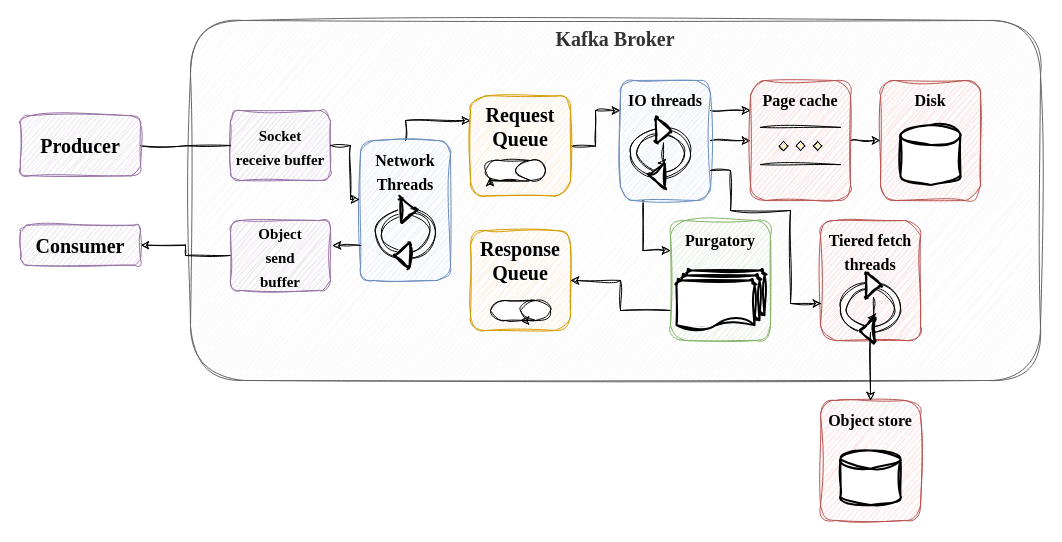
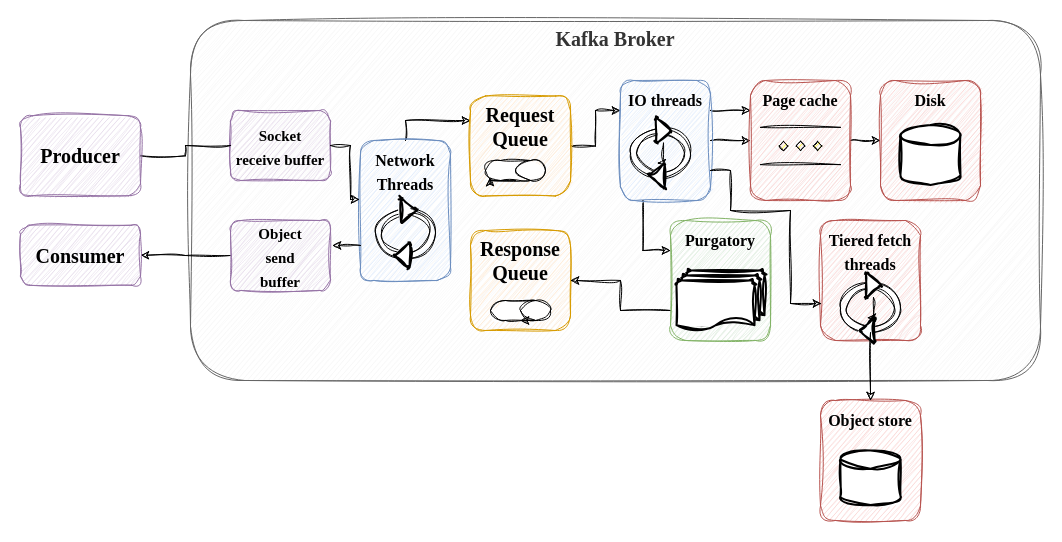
  <mxCell id="0" />
  <mxCell id="1" parent="0" />
  <mxCell id="2" value="&lt;b&gt;Kafka Broker&lt;/b&gt;" style="rounded=1;whiteSpace=wrap;html=1;sketch=1;hachureGap=4;jiggle=2;curveFitting=1;fontFamily=Architects Daughter;fontSource=https%3A%2F%2Ffonts.googleapis.com%2Fcss%3Ffamily%3DArchitects%2BDaughter;fontSize=20;verticalAlign=top;fillColor=#f5f5f5;fontColor=#333333;strokeColor=#666666;" parent="1" vertex="1"><mxGeometry x="190" y="20" width="850" height="360" as="geometry" /></mxCell>
  <mxCell id="3" value="&lt;b style=&quot;font-size: 15px;&quot;&gt;Socket&lt;br&gt;receive buffer&lt;/b&gt;" style="rounded=1;whiteSpace=wrap;html=1;sketch=1;hachureGap=4;jiggle=2;curveFitting=1;fontFamily=Architects Daughter;fontSource=https%3A%2F%2Ffonts.googleapis.com%2Fcss%3Ffamily%3DArchitects%2BDaughter;fontSize=20;fillColor=#e1d5e7;strokeColor=#9673a6;" parent="1" vertex="1"><mxGeometry x="230" y="110" width="100" height="70" as="geometry" /></mxCell>
  <mxCell id="4" style="edgeStyle=orthogonalEdgeStyle;rounded=0;sketch=1;hachureGap=4;jiggle=2;curveFitting=1;orthogonalLoop=1;jettySize=auto;html=1;exitX=0;exitY=0.5;exitDx=0;exitDy=0;fontFamily=Architects Daughter;fontSource=https%3A%2F%2Ffonts.googleapis.com%2Fcss%3Ffamily%3DArchitects%2BDaughter;fontSize=16;" edge="1" parent="1" source="5" target="48"><mxGeometry relative="1" as="geometry" /></mxCell>
  <mxCell id="5" value="&lt;b style=&quot;font-size: 15px;&quot;&gt;Object&lt;br&gt;send &lt;br&gt;buffer&lt;/b&gt;" style="rounded=1;whiteSpace=wrap;html=1;sketch=1;hachureGap=4;jiggle=2;curveFitting=1;fontFamily=Architects Daughter;fontSource=https%3A%2F%2Ffonts.googleapis.com%2Fcss%3Ffamily%3DArchitects%2BDaughter;fontSize=20;fillColor=#e1d5e7;strokeColor=#9673a6;" parent="1" vertex="1"><mxGeometry x="230" y="220" width="100" height="70" as="geometry" /></mxCell>
  <mxCell id="6" style="edgeStyle=orthogonalEdgeStyle;rounded=0;sketch=1;hachureGap=4;jiggle=2;curveFitting=1;orthogonalLoop=1;jettySize=auto;html=1;exitX=0.5;exitY=0;exitDx=0;exitDy=0;entryX=0;entryY=0.25;entryDx=0;entryDy=0;fontFamily=Architects Daughter;fontSource=https%3A%2F%2Ffonts.googleapis.com%2Fcss%3Ffamily%3DArchitects%2BDaughter;fontSize=16;" parent="1" source="7" target="13" edge="1"><mxGeometry relative="1" as="geometry" /></mxCell>
  <mxCell id="7" value="&lt;b&gt;&lt;font style=&quot;font-size: 16px;&quot;&gt;Network Threads&lt;/font&gt;&lt;/b&gt;" style="rounded=1;whiteSpace=wrap;html=1;sketch=1;hachureGap=4;jiggle=2;curveFitting=1;fontFamily=Architects Daughter;fontSource=https%3A%2F%2Ffonts.googleapis.com%2Fcss%3Ffamily%3DArchitects%2BDaughter;fontSize=20;verticalAlign=top;fillColor=#dae8fc;strokeColor=#6c8ebf;" parent="1" vertex="1"><mxGeometry x="360" y="140" width="90" height="140" as="geometry" /></mxCell>
  <mxCell id="8" value="" style="group" parent="1" vertex="1" connectable="0"><mxGeometry x="375" y="200" width="60" height="65.5" as="geometry" /></mxCell>
  <mxCell id="9" value="" style="verticalLabelPosition=bottom;verticalAlign=top;html=1;shape=mxgraph.basic.donut;dx=6;sketch=1;hachureGap=4;jiggle=2;curveFitting=1;fontFamily=Architects Daughter;fontSource=https%3A%2F%2Ffonts.googleapis.com%2Fcss%3Ffamily%3DArchitects%2BDaughter;fontSize=20;" parent="8" vertex="1"><mxGeometry y="7.75" width="60" height="50" as="geometry" /></mxCell>
  <mxCell id="10" value="" style="strokeWidth=2;html=1;shape=mxgraph.flowchart.extract_or_measurement;whiteSpace=wrap;sketch=1;hachureGap=4;jiggle=2;curveFitting=1;fontFamily=Architects Daughter;fontSource=https%3A%2F%2Ffonts.googleapis.com%2Fcss%3Ffamily%3DArchitects%2BDaughter;fontSize=20;rotation=90;" parent="8" vertex="1"><mxGeometry x="20.7" y="2.75" width="24.6" height="15" as="geometry" /></mxCell>
  <mxCell id="11" value="" style="strokeWidth=2;html=1;shape=mxgraph.flowchart.extract_or_measurement;whiteSpace=wrap;sketch=1;hachureGap=4;jiggle=2;curveFitting=1;fontFamily=Architects Daughter;fontSource=https%3A%2F%2Ffonts.googleapis.com%2Fcss%3Ffamily%3DArchitects%2BDaughter;fontSize=20;rotation=90;flipV=1;" parent="8" vertex="1"><mxGeometry x="14.4" y="47.75" width="24.6" height="15" as="geometry" /></mxCell>
  <mxCell id="12" style="edgeStyle=orthogonalEdgeStyle;rounded=0;sketch=1;hachureGap=4;jiggle=2;curveFitting=1;orthogonalLoop=1;jettySize=auto;html=1;exitX=1;exitY=0.5;exitDx=0;exitDy=0;entryX=0;entryY=0.25;entryDx=0;entryDy=0;fontFamily=Architects Daughter;fontSource=https%3A%2F%2Ffonts.googleapis.com%2Fcss%3Ffamily%3DArchitects%2BDaughter;fontSize=16;" parent="1" source="13" target="22" edge="1"><mxGeometry relative="1" as="geometry" /></mxCell>
  <mxCell id="13" value="&lt;b&gt;Request&lt;br&gt;Queue&lt;/b&gt;" style="rounded=1;whiteSpace=wrap;html=1;sketch=1;hachureGap=4;jiggle=2;curveFitting=1;fontFamily=Architects Daughter;fontSource=https%3A%2F%2Ffonts.googleapis.com%2Fcss%3Ffamily%3DArchitects%2BDaughter;fontSize=20;verticalAlign=top;fillColor=#ffe6cc;strokeColor=#d79b00;" parent="1" vertex="1"><mxGeometry x="470" y="95.5" width="100" height="100" as="geometry" /></mxCell>
  <mxCell id="14" value="" style="shape=cylinder3;whiteSpace=wrap;html=1;boundedLbl=1;backgroundOutline=1;size=15;sketch=1;hachureGap=4;jiggle=2;curveFitting=1;fontFamily=Architects Daughter;fontSource=https%3A%2F%2Ffonts.googleapis.com%2Fcss%3Ffamily%3DArchitects%2BDaughter;fontSize=20;rotation=90;" parent="1" vertex="1"><mxGeometry x="505" y="140" width="20" height="60" as="geometry" /></mxCell>
  <mxCell id="15" value="&lt;b&gt;Response&lt;br&gt;Queue&lt;/b&gt;" style="rounded=1;whiteSpace=wrap;html=1;sketch=1;hachureGap=4;jiggle=2;curveFitting=1;fontFamily=Architects Daughter;fontSource=https%3A%2F%2Ffonts.googleapis.com%2Fcss%3Ffamily%3DArchitects%2BDaughter;fontSize=20;verticalAlign=top;fillColor=#ffe6cc;strokeColor=#d79b00;" parent="1" vertex="1"><mxGeometry x="470" y="230" width="100" height="100" as="geometry" /></mxCell>
  <mxCell id="16" value="" style="shape=cylinder3;whiteSpace=wrap;html=1;boundedLbl=1;backgroundOutline=1;size=15;sketch=1;hachureGap=4;jiggle=2;curveFitting=1;fontFamily=Architects Daughter;fontSource=https%3A%2F%2Ffonts.googleapis.com%2Fcss%3Ffamily%3DArchitects%2BDaughter;fontSize=20;rotation=90;" parent="1" vertex="1"><mxGeometry x="510" y="280" width="20" height="60" as="geometry" /></mxCell>
  <mxCell id="17" style="edgeStyle=orthogonalEdgeStyle;rounded=0;sketch=1;hachureGap=4;jiggle=2;curveFitting=1;orthogonalLoop=1;jettySize=auto;html=1;exitX=1;exitY=0.5;exitDx=0;exitDy=0;exitPerimeter=0;entryX=0.855;entryY=1;entryDx=0;entryDy=-4.35;entryPerimeter=0;fontFamily=Architects Daughter;fontSource=https%3A%2F%2Ffonts.googleapis.com%2Fcss%3Ffamily%3DArchitects%2BDaughter;fontSize=16;" parent="1" source="14" target="14" edge="1"><mxGeometry relative="1" as="geometry" /></mxCell>
  <mxCell id="18" style="edgeStyle=orthogonalEdgeStyle;rounded=0;sketch=1;hachureGap=4;jiggle=2;curveFitting=1;orthogonalLoop=1;jettySize=auto;html=1;exitX=1;exitY=0;exitDx=0;exitDy=15;exitPerimeter=0;entryX=1;entryY=0.5;entryDx=0;entryDy=0;entryPerimeter=0;fontFamily=Architects Daughter;fontSource=https%3A%2F%2Ffonts.googleapis.com%2Fcss%3Ffamily%3DArchitects%2BDaughter;fontSize=16;" parent="1" source="16" target="16" edge="1"><mxGeometry relative="1" as="geometry" /></mxCell>
  <mxCell id="19" style="edgeStyle=orthogonalEdgeStyle;rounded=0;sketch=1;hachureGap=4;jiggle=2;curveFitting=1;orthogonalLoop=1;jettySize=auto;html=1;exitX=1;exitY=0.25;exitDx=0;exitDy=0;entryX=0;entryY=0.25;entryDx=0;entryDy=0;fontFamily=Architects Daughter;fontSource=https%3A%2F%2Ffonts.googleapis.com%2Fcss%3Ffamily%3DArchitects%2BDaughter;fontSize=16;" parent="1" source="22" target="29" edge="1"><mxGeometry relative="1" as="geometry" /></mxCell>
  <mxCell id="20" style="edgeStyle=orthogonalEdgeStyle;rounded=0;sketch=1;hachureGap=4;jiggle=2;curveFitting=1;orthogonalLoop=1;jettySize=auto;html=1;exitX=1;exitY=0.5;exitDx=0;exitDy=0;entryX=0;entryY=0.5;entryDx=0;entryDy=0;fontFamily=Architects Daughter;fontSource=https%3A%2F%2Ffonts.googleapis.com%2Fcss%3Ffamily%3DArchitects%2BDaughter;fontSize=16;" parent="1" source="22" target="29" edge="1"><mxGeometry relative="1" as="geometry" /></mxCell>
  <mxCell id="21" style="edgeStyle=orthogonalEdgeStyle;rounded=0;sketch=1;hachureGap=4;jiggle=2;curveFitting=1;orthogonalLoop=1;jettySize=auto;html=1;exitX=0.25;exitY=1;exitDx=0;exitDy=0;entryX=0;entryY=0.25;entryDx=0;entryDy=0;fontFamily=Architects Daughter;fontSource=https%3A%2F%2Ffonts.googleapis.com%2Fcss%3Ffamily%3DArchitects%2BDaughter;fontSize=16;" parent="1" source="22" target="34" edge="1"><mxGeometry relative="1" as="geometry" /></mxCell>
  <mxCell id="22" value="&lt;b&gt;&lt;font style=&quot;font-size: 16px;&quot;&gt;IO threads&lt;/font&gt;&lt;/b&gt;" style="rounded=1;whiteSpace=wrap;html=1;sketch=1;hachureGap=4;jiggle=2;curveFitting=1;fontFamily=Architects Daughter;fontSource=https%3A%2F%2Ffonts.googleapis.com%2Fcss%3Ffamily%3DArchitects%2BDaughter;fontSize=20;verticalAlign=top;fillColor=#dae8fc;strokeColor=#6c8ebf;" parent="1" vertex="1"><mxGeometry x="620" y="80" width="90" height="120" as="geometry" /></mxCell>
  <mxCell id="23" value="" style="group" parent="1" vertex="1" connectable="0"><mxGeometry x="630" y="120" width="60" height="65.5" as="geometry" /></mxCell>
  <mxCell id="24" value="" style="verticalLabelPosition=bottom;verticalAlign=top;html=1;shape=mxgraph.basic.donut;dx=6;sketch=1;hachureGap=4;jiggle=2;curveFitting=1;fontFamily=Architects Daughter;fontSource=https%3A%2F%2Ffonts.googleapis.com%2Fcss%3Ffamily%3DArchitects%2BDaughter;fontSize=20;" parent="23" vertex="1"><mxGeometry y="7.75" width="60" height="50" as="geometry" /></mxCell>
  <mxCell id="25" value="" style="edgeStyle=orthogonalEdgeStyle;rounded=0;sketch=1;hachureGap=4;jiggle=2;curveFitting=1;orthogonalLoop=1;jettySize=auto;html=1;fontFamily=Architects Daughter;fontSource=https%3A%2F%2Ffonts.googleapis.com%2Fcss%3Ffamily%3DArchitects%2BDaughter;fontSize=16;" parent="23" source="26" target="27" edge="1"><mxGeometry relative="1" as="geometry" /></mxCell>
  <mxCell id="26" value="" style="strokeWidth=2;html=1;shape=mxgraph.flowchart.extract_or_measurement;whiteSpace=wrap;sketch=1;hachureGap=4;jiggle=2;curveFitting=1;fontFamily=Architects Daughter;fontSource=https%3A%2F%2Ffonts.googleapis.com%2Fcss%3Ffamily%3DArchitects%2BDaughter;fontSize=20;rotation=90;" parent="23" vertex="1"><mxGeometry x="20.7" y="2.75" width="24.6" height="15" as="geometry" /></mxCell>
  <mxCell id="27" value="" style="strokeWidth=2;html=1;shape=mxgraph.flowchart.extract_or_measurement;whiteSpace=wrap;sketch=1;hachureGap=4;jiggle=2;curveFitting=1;fontFamily=Architects Daughter;fontSource=https%3A%2F%2Ffonts.googleapis.com%2Fcss%3Ffamily%3DArchitects%2BDaughter;fontSize=20;rotation=90;flipV=1;" parent="23" vertex="1"><mxGeometry x="14.4" y="47.75" width="24.6" height="15" as="geometry" /></mxCell>
  <mxCell id="28" style="edgeStyle=orthogonalEdgeStyle;rounded=0;sketch=1;hachureGap=4;jiggle=2;curveFitting=1;orthogonalLoop=1;jettySize=auto;html=1;exitX=1;exitY=0.5;exitDx=0;exitDy=0;entryX=0;entryY=0.5;entryDx=0;entryDy=0;fontFamily=Architects Daughter;fontSource=https%3A%2F%2Ffonts.googleapis.com%2Fcss%3Ffamily%3DArchitects%2BDaughter;fontSize=16;" parent="1" source="29" target="31" edge="1"><mxGeometry relative="1" as="geometry" /></mxCell>
  <mxCell id="29" value="&lt;div style=&quot;&quot;&gt;&lt;b style=&quot;background-color: initial;&quot;&gt;&lt;font style=&quot;font-size: 16px;&quot;&gt;Page cache&lt;/font&gt;&lt;/b&gt;&lt;/div&gt;" style="rounded=1;whiteSpace=wrap;html=1;sketch=1;hachureGap=4;jiggle=2;curveFitting=1;fontFamily=Architects Daughter;fontSource=https%3A%2F%2Ffonts.googleapis.com%2Fcss%3Ffamily%3DArchitects%2BDaughter;fontSize=20;verticalAlign=top;align=center;fillColor=#f8cecc;strokeColor=#b85450;" parent="1" vertex="1"><mxGeometry x="750" y="80" width="100" height="120" as="geometry" /></mxCell>
  <mxCell id="30" value="" style="verticalLabelPosition=bottom;verticalAlign=top;html=1;shape=mxgraph.flowchart.parallel_mode;pointerEvents=1;sketch=1;hachureGap=4;jiggle=2;curveFitting=1;fontFamily=Architects Daughter;fontSource=https%3A%2F%2Ffonts.googleapis.com%2Fcss%3Ffamily%3DArchitects%2BDaughter;fontSize=20;" parent="1" vertex="1"><mxGeometry x="760" y="126.88" width="80" height="37.25" as="geometry" /></mxCell>
  <mxCell id="31" value="&lt;div style=&quot;&quot;&gt;&lt;b style=&quot;background-color: initial;&quot;&gt;&lt;font style=&quot;font-size: 16px;&quot;&gt;Disk&lt;/font&gt;&lt;/b&gt;&lt;/div&gt;" style="rounded=1;whiteSpace=wrap;html=1;sketch=1;hachureGap=4;jiggle=2;curveFitting=1;fontFamily=Architects Daughter;fontSource=https%3A%2F%2Ffonts.googleapis.com%2Fcss%3Ffamily%3DArchitects%2BDaughter;fontSize=20;verticalAlign=top;align=center;fillColor=#f8cecc;strokeColor=#b85450;" parent="1" vertex="1"><mxGeometry x="880" y="80" width="100" height="120" as="geometry" /></mxCell>
  <mxCell id="32" value="" style="strokeWidth=2;html=1;shape=mxgraph.flowchart.database;whiteSpace=wrap;sketch=1;hachureGap=4;jiggle=2;curveFitting=1;fontFamily=Architects Daughter;fontSource=https%3A%2F%2Ffonts.googleapis.com%2Fcss%3Ffamily%3DArchitects%2BDaughter;fontSize=20;" parent="1" vertex="1"><mxGeometry x="900" y="124.5" width="60" height="60" as="geometry" /></mxCell>
  <mxCell id="33" style="edgeStyle=orthogonalEdgeStyle;rounded=0;sketch=1;hachureGap=4;jiggle=2;curveFitting=1;orthogonalLoop=1;jettySize=auto;html=1;exitX=0;exitY=0.75;exitDx=0;exitDy=0;entryX=1;entryY=0.5;entryDx=0;entryDy=0;fontFamily=Architects Daughter;fontSource=https%3A%2F%2Ffonts.googleapis.com%2Fcss%3Ffamily%3DArchitects%2BDaughter;fontSize=16;" parent="1" source="34" target="15" edge="1"><mxGeometry relative="1" as="geometry" /></mxCell>
  <mxCell id="34" value="&lt;div style=&quot;&quot;&gt;&lt;b style=&quot;background-color: initial;&quot;&gt;&lt;font style=&quot;font-size: 16px;&quot;&gt;Purgatory&lt;/font&gt;&lt;/b&gt;&lt;/div&gt;" style="rounded=1;whiteSpace=wrap;html=1;sketch=1;hachureGap=4;jiggle=2;curveFitting=1;fontFamily=Architects Daughter;fontSource=https%3A%2F%2Ffonts.googleapis.com%2Fcss%3Ffamily%3DArchitects%2BDaughter;fontSize=20;verticalAlign=top;align=center;fillColor=#d5e8d4;strokeColor=#82b366;" parent="1" vertex="1"><mxGeometry x="670" y="220" width="100" height="120" as="geometry" /></mxCell>
  <mxCell id="35" value="" style="strokeWidth=2;html=1;shape=mxgraph.flowchart.multi-document;whiteSpace=wrap;sketch=1;hachureGap=4;jiggle=2;curveFitting=1;fontFamily=Architects Daughter;fontSource=https%3A%2F%2Ffonts.googleapis.com%2Fcss%3Ffamily%3DArchitects%2BDaughter;fontSize=20;" parent="1" vertex="1"><mxGeometry x="676" y="270" width="88" height="60" as="geometry" /></mxCell>
  <mxCell id="36" style="edgeStyle=orthogonalEdgeStyle;rounded=0;sketch=1;hachureGap=4;jiggle=2;curveFitting=1;orthogonalLoop=1;jettySize=auto;html=1;exitX=1;exitY=0.5;exitDx=0;exitDy=0;entryX=-0.011;entryY=0.421;entryDx=0;entryDy=0;entryPerimeter=0;fontFamily=Architects Daughter;fontSource=https%3A%2F%2Ffonts.googleapis.com%2Fcss%3Ffamily%3DArchitects%2BDaughter;fontSize=16;" parent="1" source="3" target="7" edge="1"><mxGeometry relative="1" as="geometry" /></mxCell>
  <mxCell id="37" style="edgeStyle=orthogonalEdgeStyle;rounded=0;sketch=1;hachureGap=4;jiggle=2;curveFitting=1;orthogonalLoop=1;jettySize=auto;html=1;exitX=0;exitY=0.75;exitDx=0;exitDy=0;entryX=1.02;entryY=0.357;entryDx=0;entryDy=0;entryPerimeter=0;fontFamily=Architects Daughter;fontSource=https%3A%2F%2Ffonts.googleapis.com%2Fcss%3Ffamily%3DArchitects%2BDaughter;fontSize=16;" parent="1" source="7" target="5" edge="1"><mxGeometry relative="1" as="geometry" /></mxCell>
  <mxCell id="38" value="&lt;div style=&quot;&quot;&gt;&lt;b style=&quot;background-color: initial;&quot;&gt;&lt;font style=&quot;font-size: 16px;&quot;&gt;Tiered&amp;nbsp;&lt;/font&gt;&lt;/b&gt;&lt;b style=&quot;background-color: initial;&quot;&gt;&lt;font style=&quot;font-size: 16px;&quot;&gt;fetch threads&lt;/font&gt;&lt;/b&gt;&lt;/div&gt;" style="rounded=1;whiteSpace=wrap;html=1;sketch=1;hachureGap=4;jiggle=2;curveFitting=1;fontFamily=Architects Daughter;fontSource=https%3A%2F%2Ffonts.googleapis.com%2Fcss%3Ffamily%3DArchitects%2BDaughter;fontSize=20;verticalAlign=top;align=center;fillColor=#f8cecc;strokeColor=#b85450;" parent="1" vertex="1"><mxGeometry x="820" y="220" width="100" height="120" as="geometry" /></mxCell>
  <mxCell id="39" value="" style="group" parent="1" vertex="1" connectable="0"><mxGeometry x="840" y="274.5" width="60" height="65.5" as="geometry" /></mxCell>
  <mxCell id="40" value="" style="verticalLabelPosition=bottom;verticalAlign=top;html=1;shape=mxgraph.basic.donut;dx=6;sketch=1;hachureGap=4;jiggle=2;curveFitting=1;fontFamily=Architects Daughter;fontSource=https%3A%2F%2Ffonts.googleapis.com%2Fcss%3Ffamily%3DArchitects%2BDaughter;fontSize=20;" parent="39" vertex="1"><mxGeometry y="7.75" width="60" height="50" as="geometry" /></mxCell>
  <mxCell id="41" value="" style="edgeStyle=orthogonalEdgeStyle;rounded=0;sketch=1;hachureGap=4;jiggle=2;curveFitting=1;orthogonalLoop=1;jettySize=auto;html=1;fontFamily=Architects Daughter;fontSource=https%3A%2F%2Ffonts.googleapis.com%2Fcss%3Ffamily%3DArchitects%2BDaughter;fontSize=16;" parent="39" source="42" target="43" edge="1"><mxGeometry relative="1" as="geometry" /></mxCell>
  <mxCell id="42" value="" style="strokeWidth=2;html=1;shape=mxgraph.flowchart.extract_or_measurement;whiteSpace=wrap;sketch=1;hachureGap=4;jiggle=2;curveFitting=1;fontFamily=Architects Daughter;fontSource=https%3A%2F%2Ffonts.googleapis.com%2Fcss%3Ffamily%3DArchitects%2BDaughter;fontSize=20;rotation=90;" parent="39" vertex="1"><mxGeometry x="20.7" y="2.75" width="24.6" height="15" as="geometry" /></mxCell>
  <mxCell id="43" value="" style="strokeWidth=2;html=1;shape=mxgraph.flowchart.extract_or_measurement;whiteSpace=wrap;sketch=1;hachureGap=4;jiggle=2;curveFitting=1;fontFamily=Architects Daughter;fontSource=https%3A%2F%2Ffonts.googleapis.com%2Fcss%3Ffamily%3DArchitects%2BDaughter;fontSize=20;rotation=90;flipV=1;" parent="39" vertex="1"><mxGeometry x="14.4" y="47.75" width="24.6" height="15" as="geometry" /></mxCell>
  <mxCell id="44" value="&lt;div style=&quot;&quot;&gt;&lt;b style=&quot;background-color: initial;&quot;&gt;&lt;font style=&quot;font-size: 16px;&quot;&gt;Object store&lt;/font&gt;&lt;/b&gt;&lt;/div&gt;" style="rounded=1;whiteSpace=wrap;html=1;sketch=1;hachureGap=4;jiggle=2;curveFitting=1;fontFamily=Architects Daughter;fontSource=https%3A%2F%2Ffonts.googleapis.com%2Fcss%3Ffamily%3DArchitects%2BDaughter;fontSize=20;verticalAlign=top;align=center;fillColor=#f8cecc;strokeColor=#b85450;" parent="1" vertex="1"><mxGeometry x="820" y="400" width="100" height="120" as="geometry" /></mxCell>
  <mxCell id="45" value="" style="strokeWidth=2;html=1;shape=mxgraph.flowchart.database;whiteSpace=wrap;sketch=1;hachureGap=4;jiggle=2;curveFitting=1;fontFamily=Architects Daughter;fontSource=https%3A%2F%2Ffonts.googleapis.com%2Fcss%3Ffamily%3DArchitects%2BDaughter;fontSize=20;" parent="1" vertex="1"><mxGeometry x="840" y="450" width="60" height="54.5" as="geometry" /></mxCell>
  <mxCell id="46" style="edgeStyle=orthogonalEdgeStyle;rounded=0;sketch=1;hachureGap=4;jiggle=2;curveFitting=1;orthogonalLoop=1;jettySize=auto;html=1;entryX=0.5;entryY=0;entryDx=0;entryDy=0;fontFamily=Architects Daughter;fontSource=https%3A%2F%2Ffonts.googleapis.com%2Fcss%3Ffamily%3DArchitects%2BDaughter;fontSize=16;" parent="1" source="40" target="44" edge="1"><mxGeometry relative="1" as="geometry" /></mxCell>
  <mxCell id="47" style="edgeStyle=orthogonalEdgeStyle;rounded=0;sketch=1;hachureGap=4;jiggle=2;curveFitting=1;orthogonalLoop=1;jettySize=auto;html=1;exitX=1;exitY=0.75;exitDx=0;exitDy=0;entryX=0.01;entryY=0.692;entryDx=0;entryDy=0;entryPerimeter=0;fontFamily=Architects Daughter;fontSource=https%3A%2F%2Ffonts.googleapis.com%2Fcss%3Ffamily%3DArchitects%2BDaughter;fontSize=16;" parent="1" source="22" target="38" edge="1"><mxGeometry relative="1" as="geometry"><Array as="points"><mxPoint x="730" y="170" /><mxPoint x="730" y="210" /><mxPoint x="790" y="210" /><mxPoint x="790" y="303" /></Array></mxGeometry></mxCell>
- <mxCell id="48" value="&lt;b&gt;Consumer&lt;/b&gt;" style="rounded=1;whiteSpace=wrap;html=1;sketch=1;hachureGap=4;jiggle=2;curveFitting=1;fontFamily=Architects Daughter;fontSource=https%3A%2F%2Ffonts.googleapis.com%2Fcss%3Ffamily%3DArchitects%2BDaughter;fontSize=20;fillColor=#e1d5e7;strokeColor=#9673a6;" vertex="1" parent="1"><mxGeometry x="20" y="224.74" width="120" height="40" as="geometry" /></mxCell>
+ <mxCell id="48" value="&lt;b&gt;Consumer&lt;/b&gt;" style="rounded=1;whiteSpace=wrap;html=1;sketch=1;hachureGap=4;jiggle=2;curveFitting=1;fontFamily=Architects Daughter;fontSource=https%3A%2F%2Ffonts.googleapis.com%2Fcss%3Ffamily%3DArchitects%2BDaughter;fontSize=20;fillColor=#e1d5e7;strokeColor=#9673a6;" vertex="1" parent="1"><mxGeometry x="20" y="224.74" width="120" height="60" as="geometry" /></mxCell>
  <mxCell id="49" style="edgeStyle=orthogonalEdgeStyle;rounded=0;sketch=1;hachureGap=4;jiggle=2;curveFitting=1;orthogonalLoop=1;jettySize=auto;html=1;exitX=1;exitY=0.5;exitDx=0;exitDy=0;entryX=0;entryY=0.5;entryDx=0;entryDy=0;fontFamily=Architects Daughter;fontSource=https%3A%2F%2Ffonts.googleapis.com%2Fcss%3Ffamily%3DArchitects%2BDaughter;fontSize=16;endArrow=none;" edge="1" parent="1" source="50" target="3"><mxGeometry relative="1" as="geometry" /></mxCell>
- <mxCell id="50" value="&lt;b&gt;Producer&lt;/b&gt;" style="rounded=1;whiteSpace=wrap;html=1;sketch=1;hachureGap=4;jiggle=2;curveFitting=1;fontFamily=Architects Daughter;fontSource=https%3A%2F%2Ffonts.googleapis.com%2Fcss%3Ffamily%3DArchitects%2BDaughter;fontSize=20;fillColor=#e1d5e7;strokeColor=#9673a6;" vertex="1" parent="1"><mxGeometry x="20" y="115.25" width="120" height="60" as="geometry" /></mxCell>
+ <mxCell id="50" value="&lt;b&gt;Producer&lt;/b&gt;" style="rounded=1;whiteSpace=wrap;html=1;sketch=1;hachureGap=4;jiggle=2;curveFitting=1;fontFamily=Architects Daughter;fontSource=https%3A%2F%2Ffonts.googleapis.com%2Fcss%3Ffamily%3DArchitects%2BDaughter;fontSize=20;fillColor=#e1d5e7;strokeColor=#9673a6;" vertex="1" parent="1"><mxGeometry x="20" y="115.25" width="120" height="80" as="geometry" /></mxCell>
